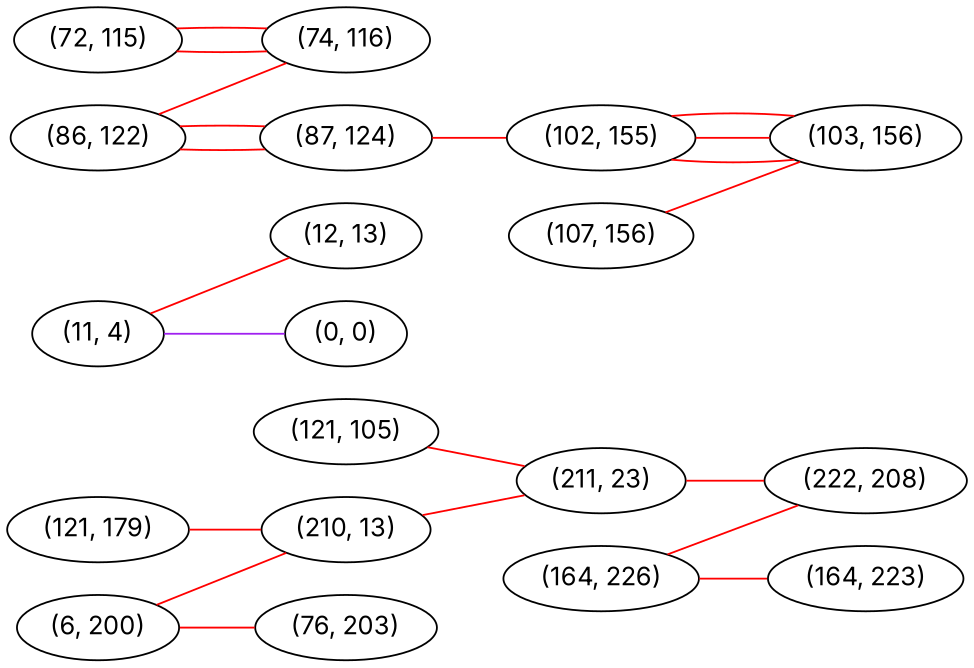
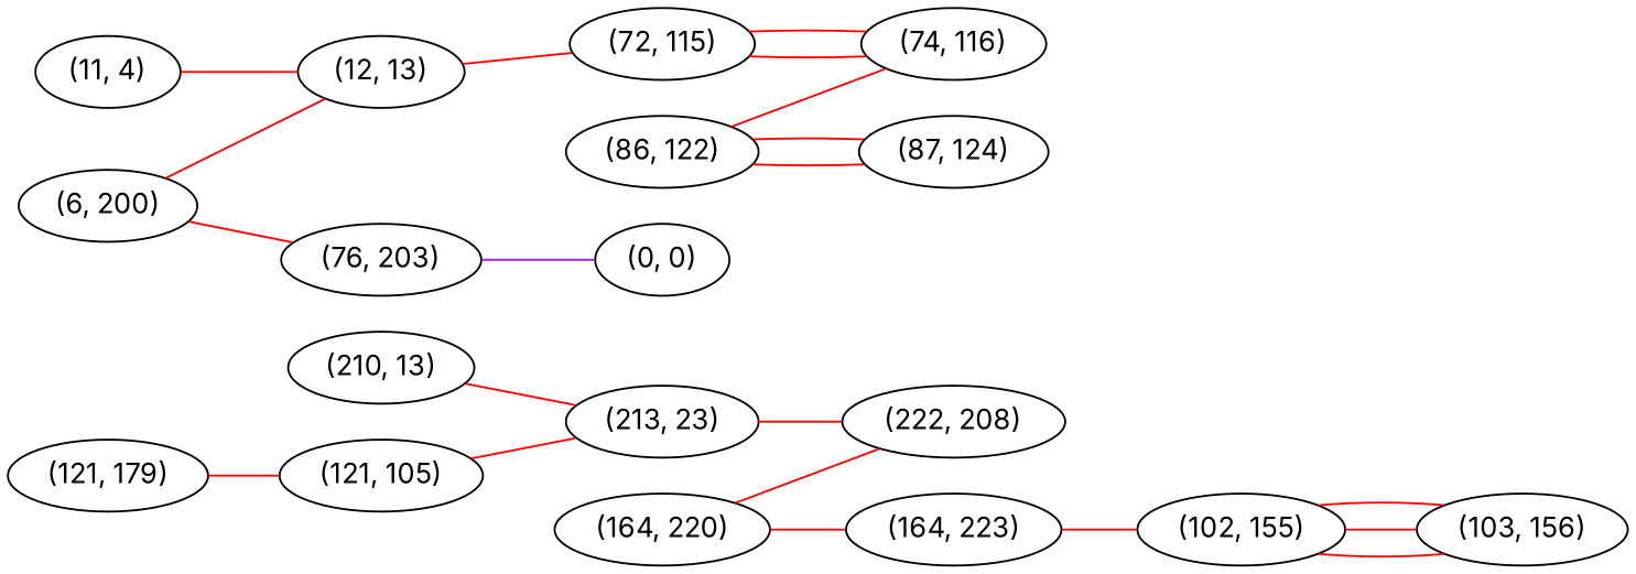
  graph {
    fontname=Inter
    rankdir=LR
    node [fontname=Inter]
    edge [color=red fontname=Inter weight=1]
    "(210, 13)"
-   "(211, 23)"
+   "(211, 23)" [label="(213, 23)"]
    n3 [label="(222, 208)"]
    n4 [label="(121, 105)"]
    "(121, 179)"
    "(11, 4)"
    "(12, 13)"
    "(0, 0)"
    "(72, 115)"
    "(6, 200)"
    "(76, 203)"
    "(74, 116)"
    "(86, 122)"
    "(87, 124)"
    "(102, 155)"
-   "(107, 156)"
    "(103, 156)"
-   "(164, 220)" [label="(164, 226)"]
+   "(164, 220)"
    "(164, 223)"
    "(210, 13)" -- "(211, 23)"
    "(211, 23)" -- n3
    n4 -- "(211, 23)"
-   "(121, 179)" -- "(210, 13)"
+   "(121, 179)" -- n4
    "(11, 4)" -- "(12, 13)"
-   "(11, 4)" -- "(0, 0)" [color=purple weight=4]
+   "(76, 203)" -- "(0, 0)" [color=purple weight=4]
+   "(12, 13)" -- "(72, 115)"
    "(72, 115)" -- "(74, 116)"
    "(72, 115)" -- "(74, 116)"
-   "(6, 200)" -- "(210, 13)"
+   "(6, 200)" -- "(12, 13)"
    "(6, 200)" -- "(76, 203)"
    "(86, 122)" -- "(74, 116)"
    "(86, 122)" -- "(87, 124)"
    "(86, 122)" -- "(87, 124)"
-   "(87, 124)" -- "(102, 155)"
+   "(164, 223)" -- "(102, 155)"
    "(102, 155)" -- "(103, 156)"
    "(102, 155)" -- "(103, 156)"
    "(102, 155)" -- "(103, 156)"
-   "(107, 156)" -- "(103, 156)"
    "(164, 220)" -- n3
    "(164, 220)" -- "(164, 223)"
  }
